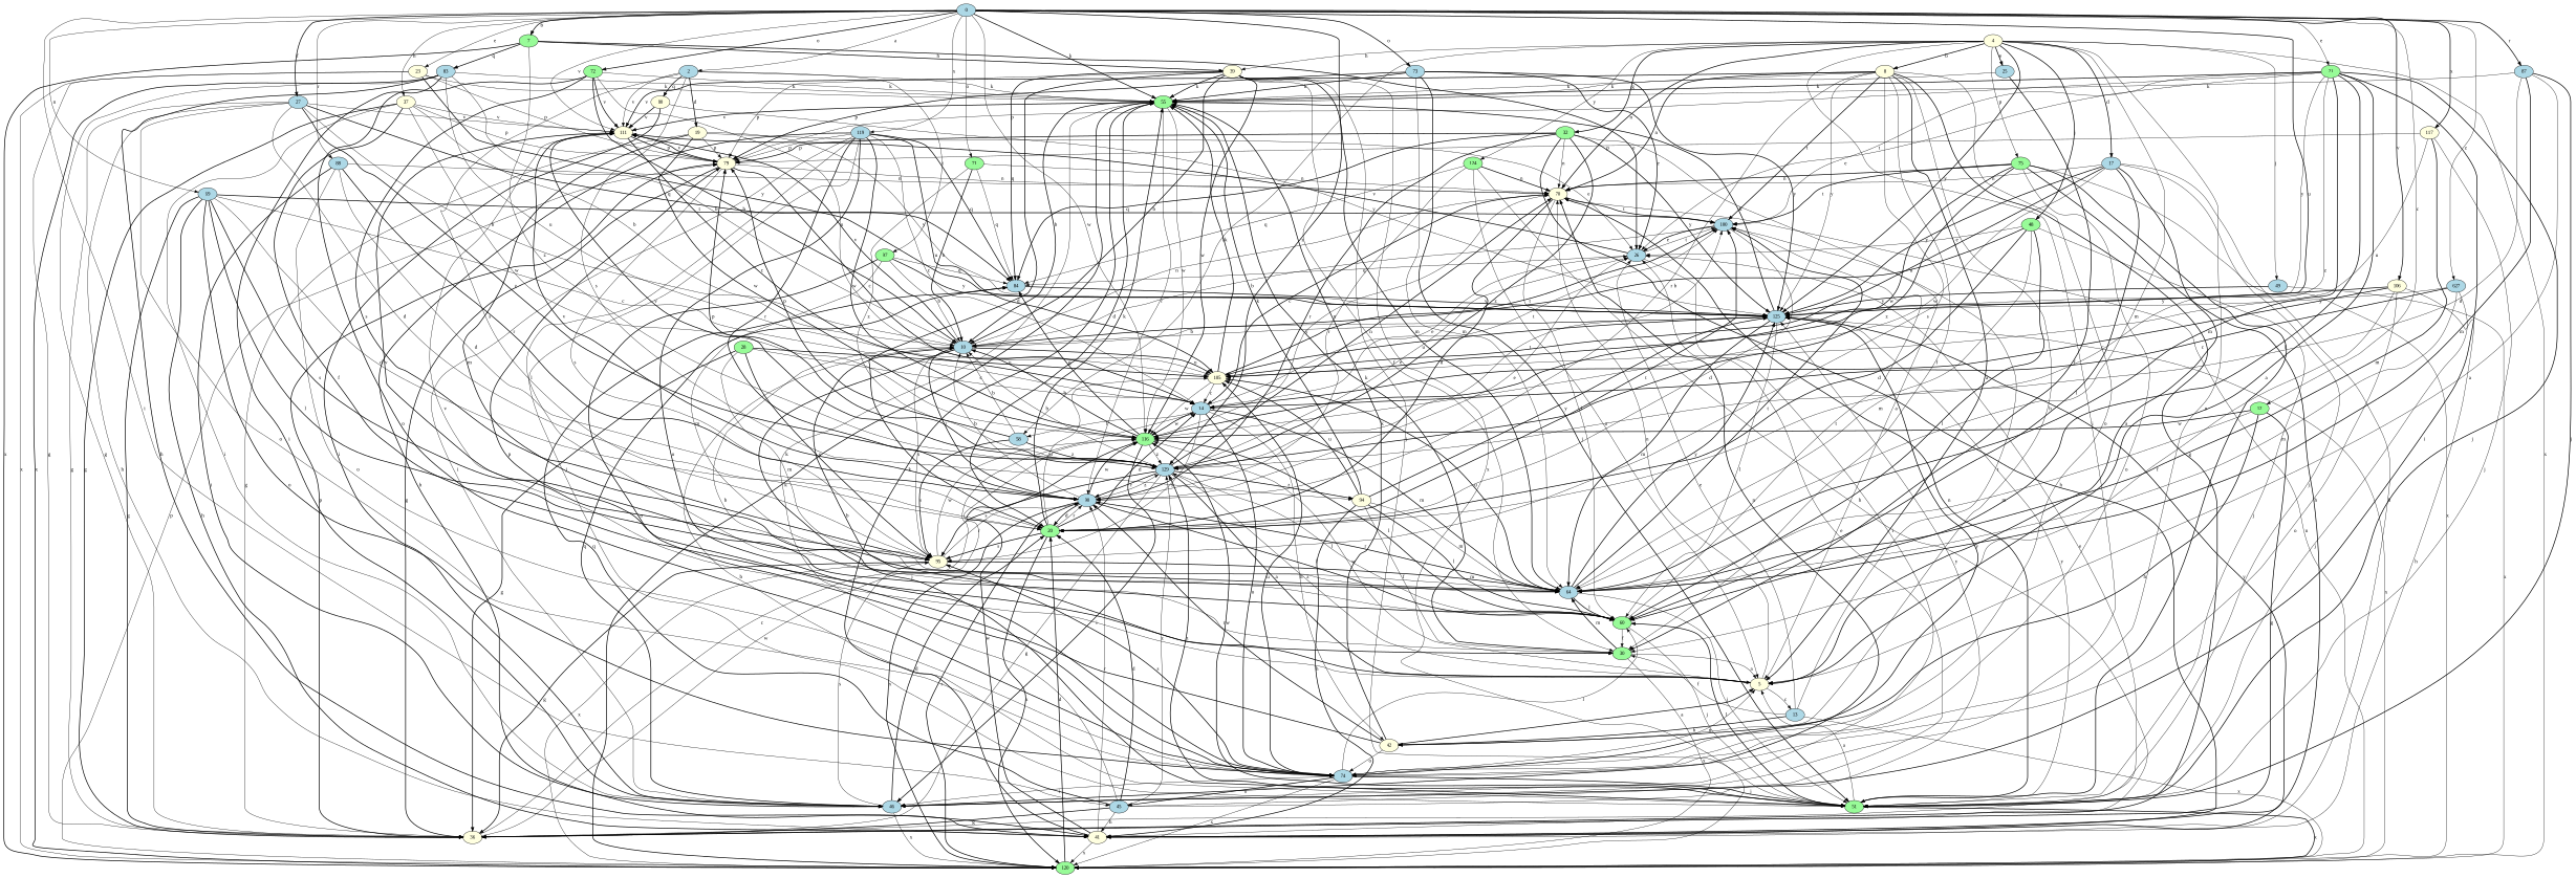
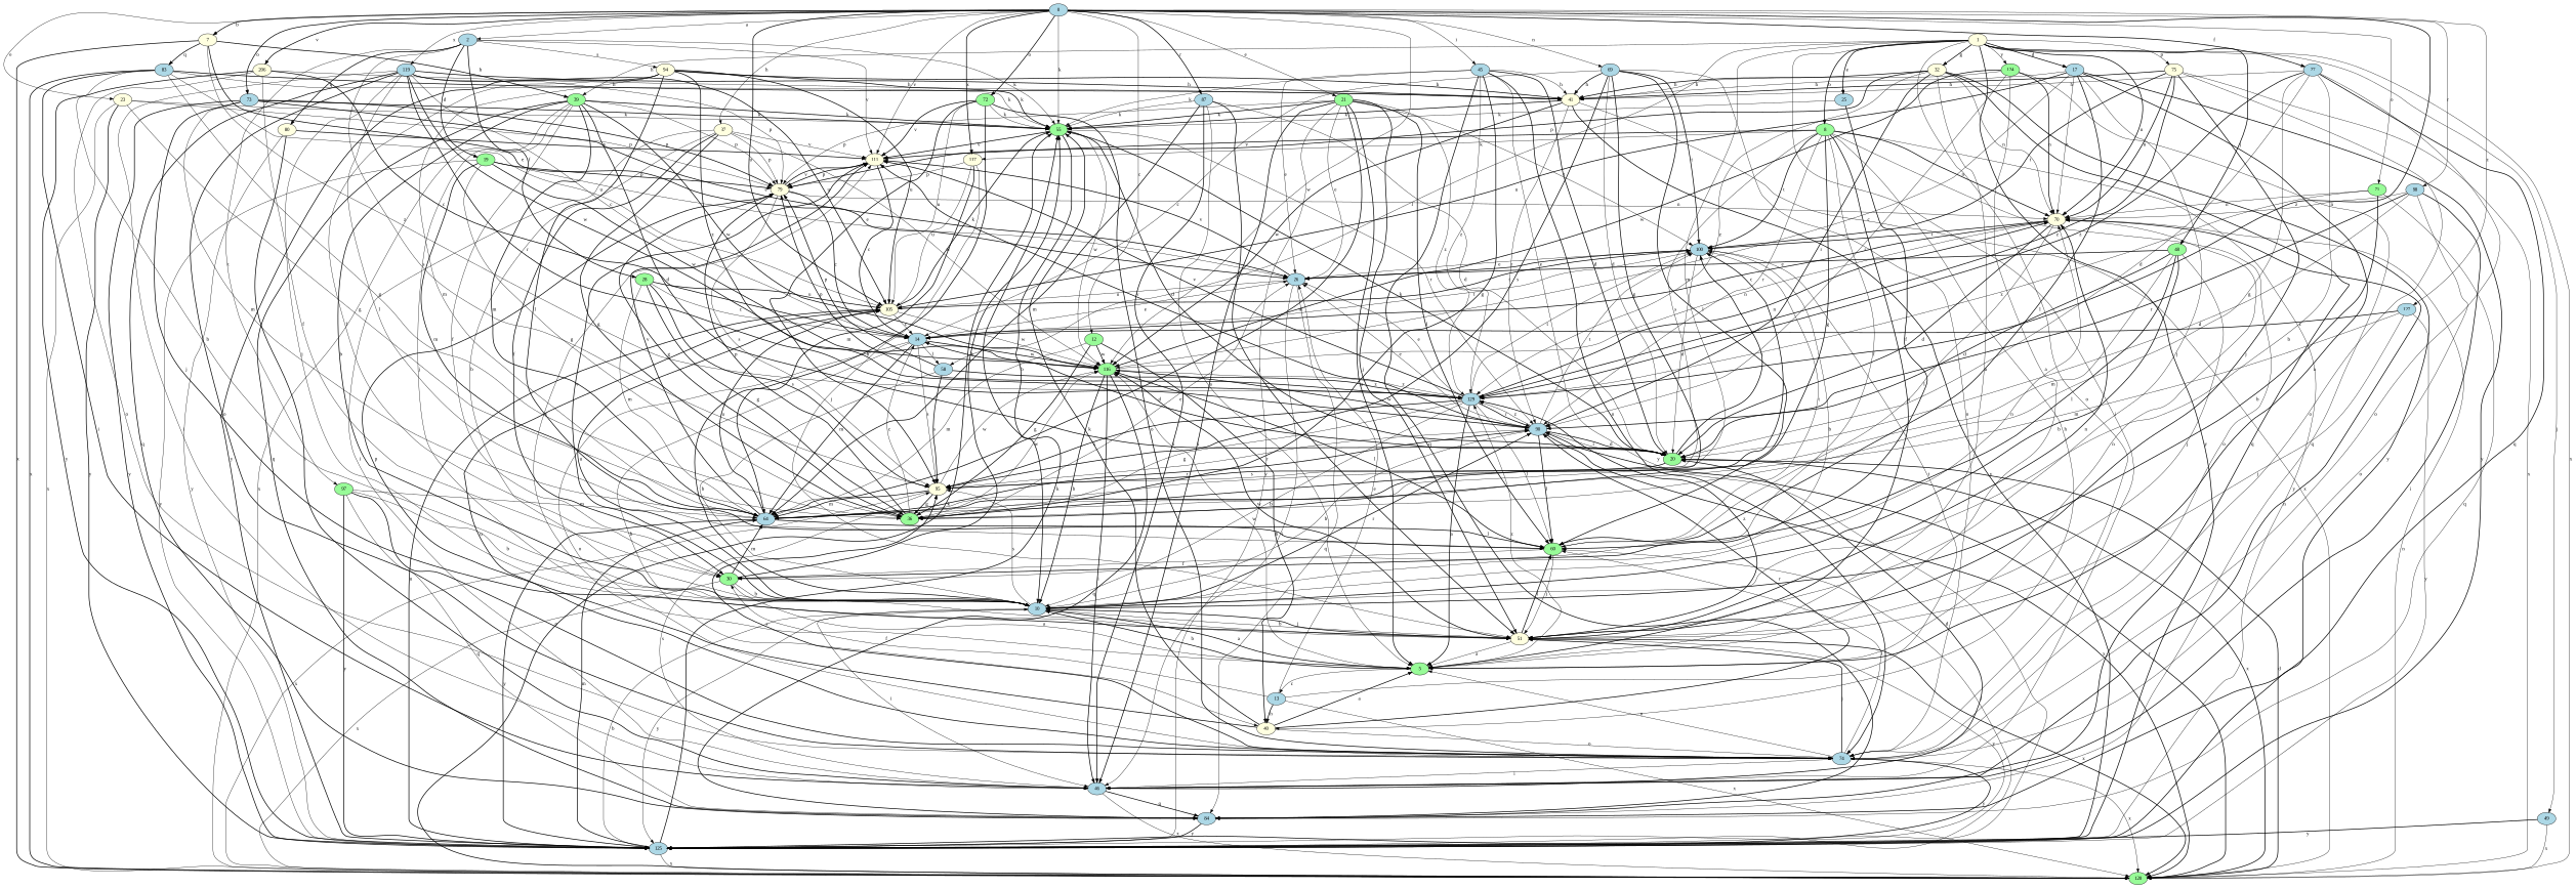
  strict digraph {
    fontname="Liberation Serif"
    node [fillcolor=lightblue fontname="Liberation Serif" style=filled]
    edge [fontname="Liberation Serif" style=bold]
    0
    2
-   7 [fillcolor=palegreen]
+   7 [fillcolor=lightyellow]
    12 [fillcolor=palegreen]
    21 [fillcolor=palegreen]
    23 [fillcolor=lightyellow]
    27
    37 [fillcolor=lightyellow]
    45
    55 [fillcolor=palegreen]
    69
    71 [fillcolor=palegreen]
    72 [fillcolor=palegreen]
    73
    87
    88
    105 [fillcolor=lightyellow]
-   106 [fillcolor=lightyellow]
+   106 [fillcolor=lightyellow label=206]
    111 [fillcolor=lightyellow]
    116 [fillcolor=palegreen]
    117 [fillcolor=lightyellow]
    119
-   127 [label=627]
+   127
    129
-   19 [fillcolor=lightyellow]
+   19 [fillcolor=palegreen]
    28 [fillcolor=palegreen]
    80 [fillcolor=lightyellow]
    94 [fillcolor=lightyellow]
    95 [fillcolor=lightyellow]
    n30 [fillcolor=palegreen label=97]
-   39 [fillcolor=lightyellow]
+   39 [fillcolor=palegreen]
    120 [fillcolor=palegreen]
    26
    83
    64
-   36 [fillcolor=lightyellow]
-   40 [fillcolor=lightyellow label=42]
+   36 [fillcolor=palegreen]
+   40 [fillcolor=lightyellow]
    46
    125
-   5 [fillcolor=lightyellow]
+   5 [fillcolor=palegreen]
    100
-   51 [fillcolor=palegreen]
+   51 [fillcolor=lightyellow]
    60 [fillcolor=palegreen]
    79 [fillcolor=lightyellow]
    74
    10
    20 [fillcolor=palegreen]
    41 [fillcolor=lightyellow]
    84
    30 [fillcolor=palegreen]
    90
    14
    70 [fillcolor=lightyellow]
-   1 [fillcolor=lightyellow label=4]
-   8 [fillcolor=lightyellow]
+   1 [fillcolor=lightyellow]
+   8 [fillcolor=palegreen]
    17
    25
-   32 [fillcolor=palegreen]
+   32 [fillcolor=lightyellow]
    48 [fillcolor=palegreen]
    49
    58
-   75 [fillcolor=palegreen]
+   75 [fillcolor=lightyellow]
    124 [fillcolor=palegreen]
    13
    0 -> 2 [label=a style=solid]
    0 -> 7 [label=b]
    0 -> 12 [label=c style=solid]
    0 -> 21 [label=e style=solid]
    0 -> 23 [label=e style=solid]
    0 -> 27 [label=f]
    0 -> 37 [label=h style=solid]
    0 -> 45 [label=i style=solid]
-   0 -> 55 [label=k]
+   0 -> 55 [label=k style=solid]
    0 -> 69 [label=n style=solid]
    0 -> 71 [label=o style=solid]
    0 -> 72 [label=o]
    0 -> 73 [label=o]
    0 -> 87 [label=r]
    0 -> 88 [label=r style=solid]
    0 -> 105 [label=u]
    0 -> 106 [label=v]
    0 -> 111 [label=v style=solid]
    0 -> 116 [label=w style=solid]
    0 -> 117 [label=x]
    0 -> 119 [label=x style=solid]
    0 -> 127 [label=z style=solid]
    0 -> 129 [label=z]
    2 -> 55 [label=k style=solid]
    2 -> 111 [label=v style=solid]
    2 -> 19 [label=d]
+   2 -> 28 [label=f]
    2 -> 80 [label=q]
    2 -> 94 [label=s style=solid]
    2 -> 95 [label=s style=solid]
    2 -> n30 [label=t style=solid]
    7 -> 129 [label=z style=solid]
    7 -> 39 [label=h]
    7 -> 120 [label=x]
    7 -> 26 [label=e]
    7 -> 83 [label=q]
    12 -> 116 [label=w]
    12 -> 64 [label=m style=solid]
    12 -> 36 [label=g]
    12 -> 40 [label=h]
    21 -> 55 [label=k]
    21 -> 129 [label=z style=solid]
    21 -> 26 [label=e style=solid]
    21 -> 64 [label=m]
    21 -> 46 [label=i]
    21 -> 125 [label=y style=solid]
    21 -> 5 [label=a]
    21 -> 100 [label=t style=solid]
    21 -> 51 [label=j]
    21 -> 60 [label=l]
    21 -> 79 [label=p style=solid]
    23 -> 55 [label=k style=solid]
    23 -> 120 [label=x style=solid]
    23 -> 36 [label=g style=solid]
    23 -> 125 [label=y]
    23 -> 79 [label=p style=solid]
-   27 -> 111 [label=v style=solid]
    27 -> 129 [label=z]
    27 -> 36 [label=g style=solid]
    27 -> 74 [label=o style=solid]
    27 -> 10 [label=b style=solid]
    27 -> 20 [label=d style=solid]
    27 -> 41 [label=h style=solid]
    27 -> 84 [label=q]
    37 -> 111 [label=v style=solid]
    37 -> 116 [label=w style=solid]
    37 -> 36 [label=g]
    37 -> 46 [label=i style=solid]
    37 -> 79 [label=p style=solid]
    37 -> 10 [label=b style=solid]
    37 -> 30 [label=f]
    45 -> 55 [label=k style=solid]
    45 -> 129 [label=z style=solid]
    45 -> 26 [label=e style=solid]
    45 -> 36 [label=g]
    45 -> 125 [label=y style=solid]
-   74 -> 45 [label=o]
+   45 -> 74 [label=o]
    45 -> 20 [label=d]
    45 -> 41 [label=h style=solid]
    45 -> 84 [label=q]
    55 -> 111 [label=v]
    55 -> 116 [label=w style=solid]
    55 -> 10 [label=b]
    55 -> 20 [label=d]
    55 -> 90 [label=r style=solid]
    69 -> 95 [label=s]
    69 -> 36 [label=g]
    69 -> 100 [label=t]
    69 -> 60 [label=l]
-   69 -> 74 [label=o]
+   69 -> 74 [label=o style=solid]
    69 -> 20 [label=d style=solid]
    69 -> 41 [label=h]
    69 -> 14 [label=c style=solid]
    71 -> 129 [label=z style=solid]
    71 -> 10 [label=b]
    71 -> 84 [label=q style=solid]
    71 -> 70 [label=n style=solid]
    72 -> 55 [label=k style=solid]
    72 -> 105 [label=u style=solid]
    72 -> 111 [label=v]
    72 -> 95 [label=s]
    72 -> 74 [label=o]
    72 -> 10 [label=b]
    73 -> 55 [label=k]
    73 -> 26 [label=e]
    73 -> 64 [label=m style=solid]
    73 -> 125 [label=y]
    73 -> 51 [label=j]
    73 -> 79 [label=p]
    87 -> 55 [label=k style=solid]
    87 -> 64 [label=m]
+   87 -> 46 [label=i]
    87 -> 5 [label=a style=solid]
    87 -> 51 [label=j]
    87 -> 20 [label=d style=solid]
    88 -> 46 [label=i]
    88 -> 74 [label=o style=solid]
    88 -> 20 [label=d style=solid]
    88 -> 90 [label=r]
    88 -> 70 [label=n style=solid]
    105 -> 55 [label=k]
    105 -> 116 [label=w style=solid]
    105 -> 100 [label=t]
    105 -> 14 [label=c style=solid]
    106 -> 125 [label=y]
    106 -> 74 [label=o style=solid]
    106 -> 41 [label=h style=solid]
    106 -> 30 [label=f style=solid]
    106 -> 14 [label=c]
    111 -> 79 [label=p]
    111 -> 14 [label=c]
    116 -> 129 [label=z style=solid]
    116 -> 46 [label=i]
    116 -> 10 [label=b]
    116 -> 84 [label=q]
    116 -> 70 [label=n style=solid]
    117 -> 105 [label=u style=solid]
    117 -> 64 [label=m]
    117 -> 51 [label=j style=solid]
    117 -> 79 [label=p style=solid]
    119 -> 105 [label=u]
    119 -> 116 [label=w]
    119 -> 46 [label=i style=solid]
    119 -> 51 [label=j style=solid]
    119 -> 60 [label=l style=solid]
    119 -> 79 [label=p style=solid]
    119 -> 74 [label=o]
    119 -> 41 [label=h]
    119 -> 84 [label=q]
    119 -> 90 [label=r]
    119 -> 14 [label=c style=solid]
    127 -> 64 [label=m style=solid]
    127 -> 125 [label=y style=solid]
    127 -> 51 [label=j style=solid]
    127 -> 14 [label=c]
    129 -> 111 [label=v]
    129 -> 95 [label=s]
    129 -> 26 [label=e style=solid]
    129 -> 36 [label=g style=solid]
    129 -> 5 [label=a]
    129 -> 100 [label=t style=solid]
    129 -> 60 [label=l style=solid]
    129 -> 79 [label=p]
    129 -> 10 [label=b style=solid]
    129 -> 90 [label=r]
    129 -> 70 [label=n]
    19 -> 116 [label=w]
    19 -> 26 [label=e style=solid]
    19 -> 64 [label=m]
    19 -> 36 [label=g style=solid]
    19 -> 125 [label=y style=solid]
-   19 -> 79 [label=p style=solid]
+   19 -> 79 [label=p]
    28 -> 105 [label=u]
    28 -> 95 [label=s]
    28 -> 64 [label=m style=solid]
    28 -> 36 [label=g]
    28 -> 14 [label=c style=solid]
    80 -> 111 [label=v]
    80 -> 46 [label=i]
    80 -> 125 [label=y style=solid]
    94 -> 55 [label=k]
    94 -> 105 [label=u]
-   129 -> 94 [label=z]
+   94 -> 129 [label=z]
    94 -> 64 [label=m style=solid]
    94 -> 125 [label=y]
    94 -> 60 [label=l]
    94 -> 41 [label=h]
    94 -> 30 [label=f style=solid]
    95 -> 116 [label=w style=solid]
    95 -> 120 [label=x style=solid]
    95 -> 64 [label=m]
    95 -> 36 [label=g]
    95 -> 90 [label=r style=solid]
    n30 -> 64 [label=m style=solid]
    n30 -> 125 [label=y]
    n30 -> 74 [label=o]
    n30 -> 10 [label=b style=solid]
    n30 -> 84 [label=q style=solid]
    39 -> 55 [label=k]
    39 -> 116 [label=w]
    39 -> 120 [label=x style=solid]
    39 -> 64 [label=m]
    39 -> 51 [label=j style=solid]
    39 -> 79 [label=p style=solid]
    39 -> 10 [label=b]
    39 -> 20 [label=d]
    39 -> 84 [label=q]
    39 -> 30 [label=f style=solid]
    120 -> 55 [label=k]
-   120 -> 79 [label=p style=solid]
    120 -> 20 [label=d]
    120 -> 90 [label=r]
    120 -> 70 [label=n style=solid]
-   20 -> 105 [label=u style=solid]
+   26 -> 105 [label=u style=solid]
    26 -> 111 [label=v]
    26 -> 46 [label=i style=solid]
-   26 -> 100 [label=t style=solid]
+   26 -> 100 [label=e style=solid]
    26 -> 84 [label=q style=solid]
    83 -> 55 [label=k style=solid]
    83 -> 105 [label=u style=solid]
    83 -> 120 [label=x]
    83 -> 36 [label=g style=solid]
    83 -> 46 [label=i]
    83 -> 10 [label=b style=solid]
    83 -> 41 [label=h]
    64 -> 105 [label=u]
    64 -> 111 [label=v]
    64 -> 125 [label=y]
    64 -> 100 [label=t]
-   64 -> 51 [label=j style=solid]
    64 -> 60 [label=l]
    64 -> 90 [label=r]
    36 -> 116 [label=w style=solid]
    36 -> 26 [label=e style=solid]
    36 -> 79 [label=p]
    36 -> 14 [label=c style=solid]
    40 -> 55 [label=k]
    40 -> 5 [label=a]
    40 -> 79 [label=p]
    40 -> 74 [label=o style=solid]
    40 -> 90 [label=r]
    46 -> 95 [label=s style=solid]
    46 -> 120 [label=x style=solid]
    46 -> 20 [label=d]
    46 -> 84 [label=q]
    46 -> 70 [label=n]
    125 -> 55 [label=k]
    125 -> 105 [label=u]
    125 -> 120 [label=x style=solid]
    125 -> 64 [label=m]
    125 -> 60 [label=l style=solid]
    125 -> 10 [label=b style=solid]
    5 -> 111 [label=v style=solid]
    5 -> 116 [label=w style=solid]
    5 -> 129 [label=z style=solid]
    5 -> 10 [label=b]
    5 -> 70 [label=n style=solid]
    5 -> 13 [label=c style=solid]
    100 -> 26 [label=e]
    100 -> 10 [label=b style=solid]
    100 -> 20 [label=d style=solid]
    51 -> 116 [label=w]
    51 -> 129 [label=z]
    51 -> 120 [label=x]
    51 -> 125 [label=y style=solid]
    51 -> 5 [label=a style=solid]
    51 -> 60 [label=l]
    51 -> 10 [label=b style=solid]
    51 -> 70 [label=n]
    60 -> 116 [label=l]
    60 -> 100 [label=t style=solid]
    60 -> 51 [label=j style=solid]
    60 -> 30 [label=f style=solid]
    79 -> 111 [label=v]
    79 -> 95 [label=s style=solid]
    79 -> 36 [label=g]
    79 -> 14 [label=c]
    79 -> 70 [label=n style=solid]
    74 -> 105 [label=u]
    74 -> 95 [label=s]
    74 -> 120 [label=x style=solid]
    74 -> 46 [label=i style=solid]
    74 -> 125 [label=y]
    74 -> 5 [label=n style=solid]
    74 -> 51 [label=j]
    74 -> 60 [label=l style=solid]
    10 -> 105 [label=u]
    10 -> 111 [label=v]
    10 -> 95 [label=s style=solid]
+   10 -> 46 [label=i style=solid]
    10 -> 125 [label=y style=solid]
+   10 -> 5 [label=a]
    10 -> 51 [label=j]
    10 -> 90 [label=r]
    10 -> 70 [label=n style=solid]
    20 -> 55 [label=k]
    20 -> 95 [label=s]
    20 -> 120 [label=x]
    20 -> 100 [label=t]
    20 -> 90 [label=r style=solid]
    20 -> 14 [label=d]
    41 -> 55 [label=k]
    41 -> 116 [label=w]
    41 -> 120 [label=x style=solid]
    41 -> 125 [label=y]
    41 -> 90 [label=r style=solid]
    84 -> 125 [label=y]
    30 -> 55 [label=k]
    30 -> 120 [label=x style=solid]
    30 -> 64 [label=m]
    30 -> 5 [label=a style=solid]
    30 -> 10 [label=b style=solid]
    90 -> 111 [label=v]
    90 -> 116 [label=w]
    90 -> 129 [label=z style=solid]
    90 -> 120 [label=x]
    90 -> 26 [label=e style=solid]
+   90 -> 100 [label=t style=solid]
    90 -> 60 [label=l]
    90 -> 10 [label=b style=solid]
    90 -> 20 [label=d]
    14 -> 116 [label=w]
    14 -> 95 [label=s style=solid]
    14 -> 26 [label=e style=solid]
    14 -> 64 [label=m]
    14 -> 40 [label=h style=solid]
    14 -> 100 [label=t style=solid]
-   14 -> 74 [label=o]
+   14 -> 74 [label=o style=solid]
    14 -> 58 [label=l style=solid]
    70 -> 100 [label=t]
    70 -> 60 [label=l style=solid]
    70 -> 20 [label=d]
    70 -> 14 [label=c]
    1 -> 39 [label=h style=solid]
    1 -> 120 [label=x style=solid]
    1 -> 64 [label=m style=solid]
    1 -> 46 [label=i style=solid]
    1 -> 125 [label=y]
    1 -> 74 [label=o style=solid]
    1 -> 70 [label=n]
    1 -> 8 [label=b]
    1 -> 17 [label=d]
    1 -> 25 [label=e]
    1 -> 32 [label=g]
    1 -> 48 [label=j]
    1 -> 49 [label=j style=solid]
    1 -> 58 [label=l style=solid]
    1 -> 75 [label=p style=solid]
    1 -> 124 [label=y style=solid]
-   8 -> 55 [label=k style=solid]
+   8 -> 117 [label=k style=solid]
    8 -> 111 [label=v]
    8 -> 95 [label=s style=solid]
    8 -> 36 [label=g]
    8 -> 40 [label=h style=solid]
    8 -> 125 [label=y style=solid]
    8 -> 5 [label=a]
    8 -> 100 [label=t]
    8 -> 74 [label=o style=solid]
    8 -> 30 [label=f style=solid]
    8 -> 90 [label=r style=solid]
    8 -> 70 [label=n]
    17 -> 105 [label=u]
-   17 -> 116 [label=w style=solid]
+   17 -> 116 [label=c style=solid]
    17 -> 125 [label=y]
    17 -> 5 [label=a]
    17 -> 51 [label=j style=solid]
    17 -> 60 [label=l]
    17 -> 41 [label=h style=solid]
    17 -> 70 [label=n style=solid]
    25 -> 55 [label=k style=solid]
    25 -> 30 [label=f]
-   32 -> 129 [label=z]
+   32 -> 129 [label=z style=solid]
    32 -> 125 [label=y]
    32 -> 5 [label=a style=solid]
    32 -> 79 [label=p]
    32 -> 41 [label=h]
    32 -> 84 [label=q]
    32 -> 90 [label=r]
    32 -> 70 [label=n style=solid]
-   48 -> 26 [label=e style=solid]
+   48 -> 26 [label=e]
    48 -> 64 [label=m style=solid]
    48 -> 51 [label=j style=solid]
    48 -> 60 [label=l]
    48 -> 10 [label=b]
    48 -> 20 [label=d]
    49 -> 120 [label=x style=solid]
    49 -> 125 [label=y]
    58 -> 129 [label=z]
    58 -> 95 [label=s]
    58 -> 79 [label=p]
    58 -> 10 [label=b style=solid]
    75 -> 129 [label=z]
    75 -> 120 [label=x style=solid]
    75 -> 100 [label=t]
    75 -> 51 [label=j]
    75 -> 74 [label=o style=solid]
    75 -> 41 [label=h]
    75 -> 70 [label=n]
-   75 -> 116 [label=w]
+   124 -> 116 [label=w]
    124 -> 5 [label=a style=solid]
    124 -> 41 [label=h style=solid]
    124 -> 84 [label=q style=solid]
    124 -> 90 [label=r style=solid]
    124 -> 70 [label=n]
    13 -> 120 [label=x style=solid]
    13 -> 26 [label=e style=solid]
    13 -> 40 [label=h]
    13 -> 100 [label=t style=solid]
    13 -> 30 [label=f style=solid]
  }
